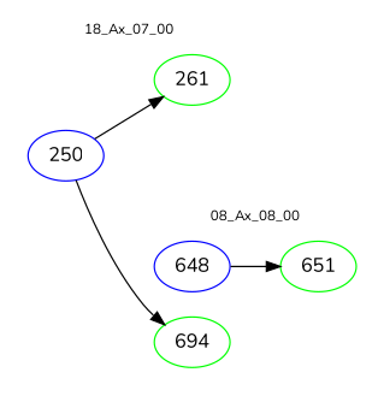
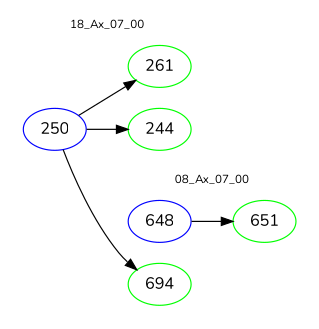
  digraph {
    fontname=Nunito
    rankdir=LR
    node [color=green fontname=Nunito]
    edge [color=black fontname=Nunito]
    n1 [color=blue label=648]
    n2 [label=694]
    n3 [label=651]
    n4 [color=blue label=250]
+   n5 [label=244]
    n6 [label=261]
    subgraph cluster_1 {
      color=white
      fontsize=10
-     label="08_Ax_08_00"
+     label="08_Ax_07_00"
      n1
      n2
      n3
    }
    subgraph cluster_2 {
      color=white
      fontsize=10
      label="18_Ax_07_00"
      n4
+     n5
      n6
    }
    n1 -> n3
    n4 -> n2
+   n4 -> n5
    n4 -> n6
  }
